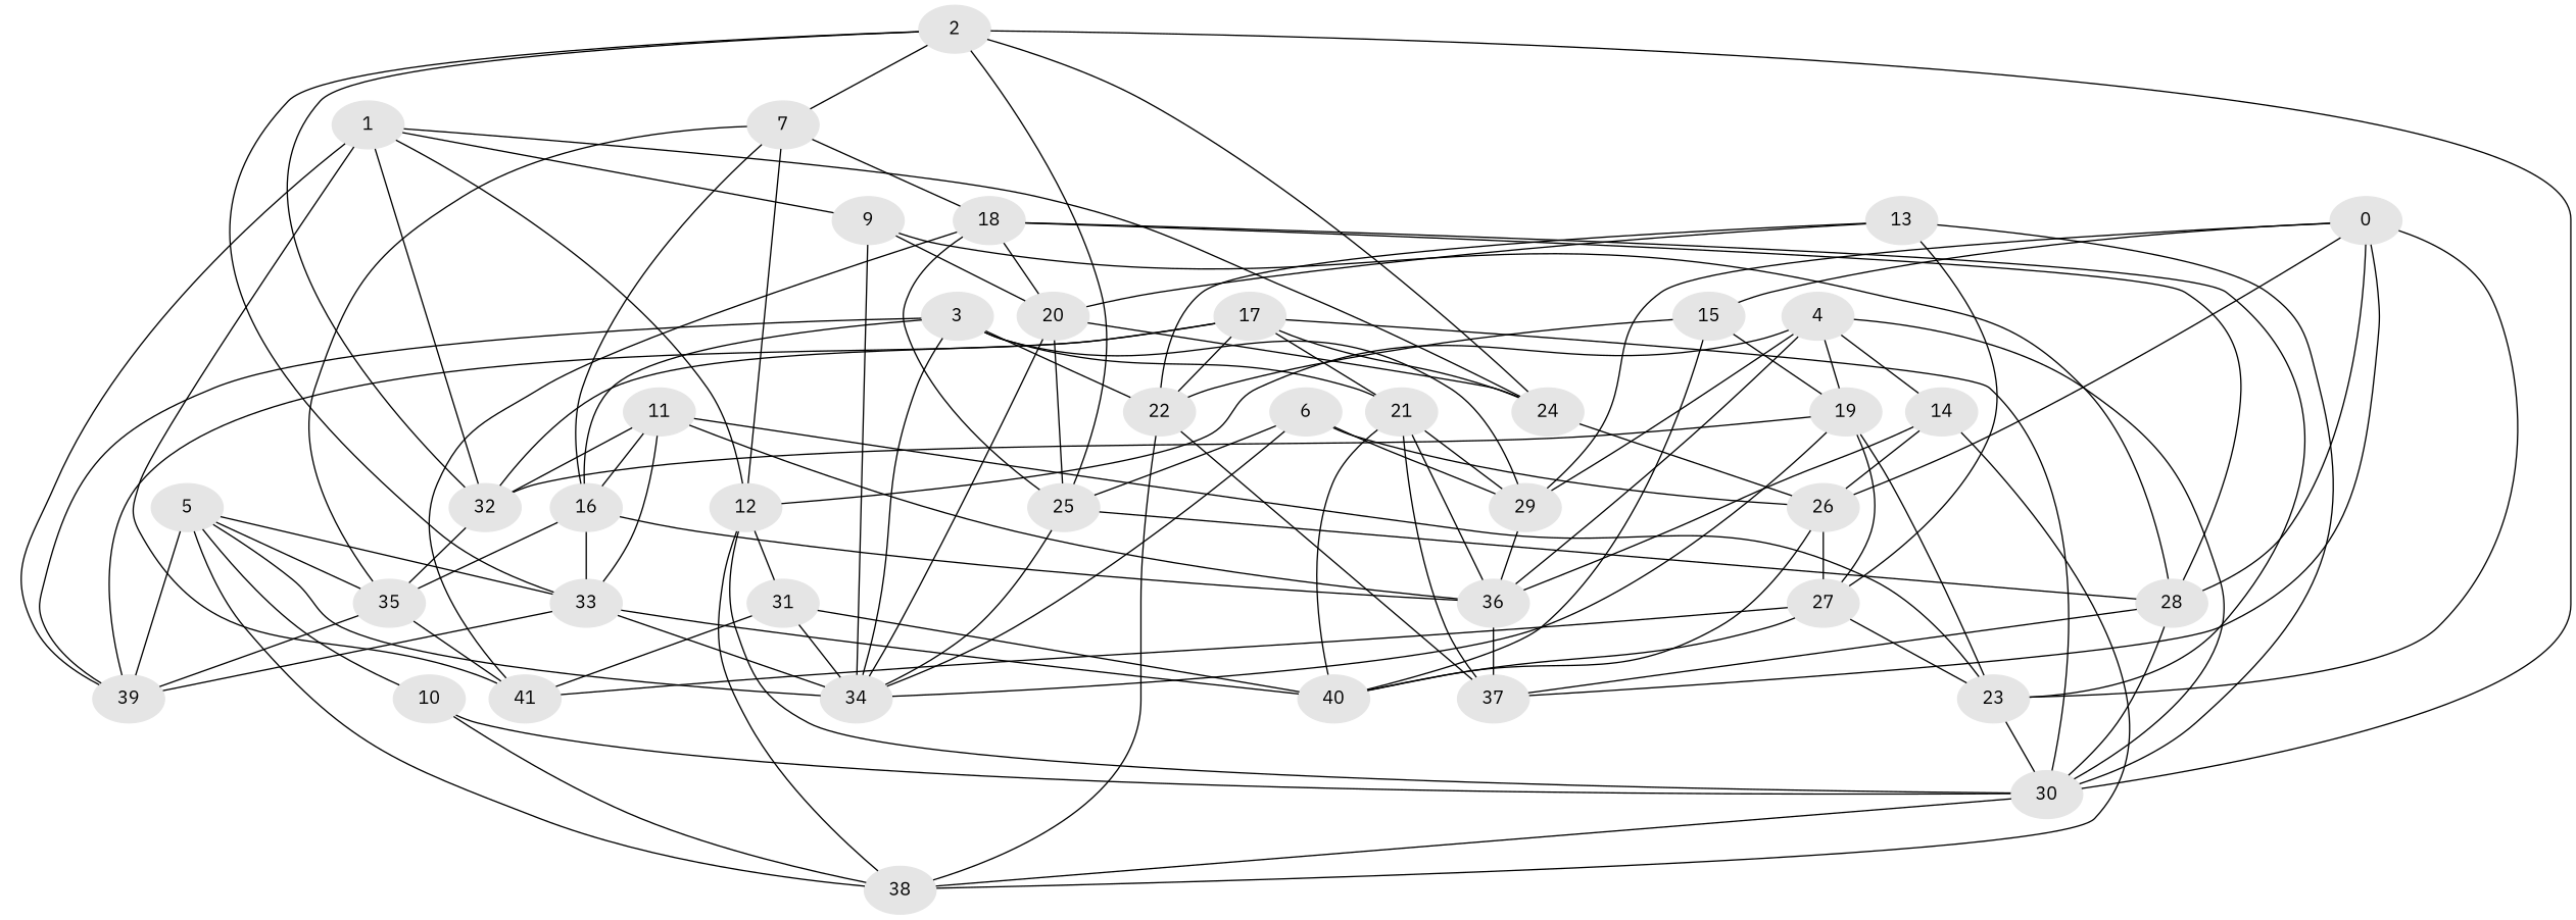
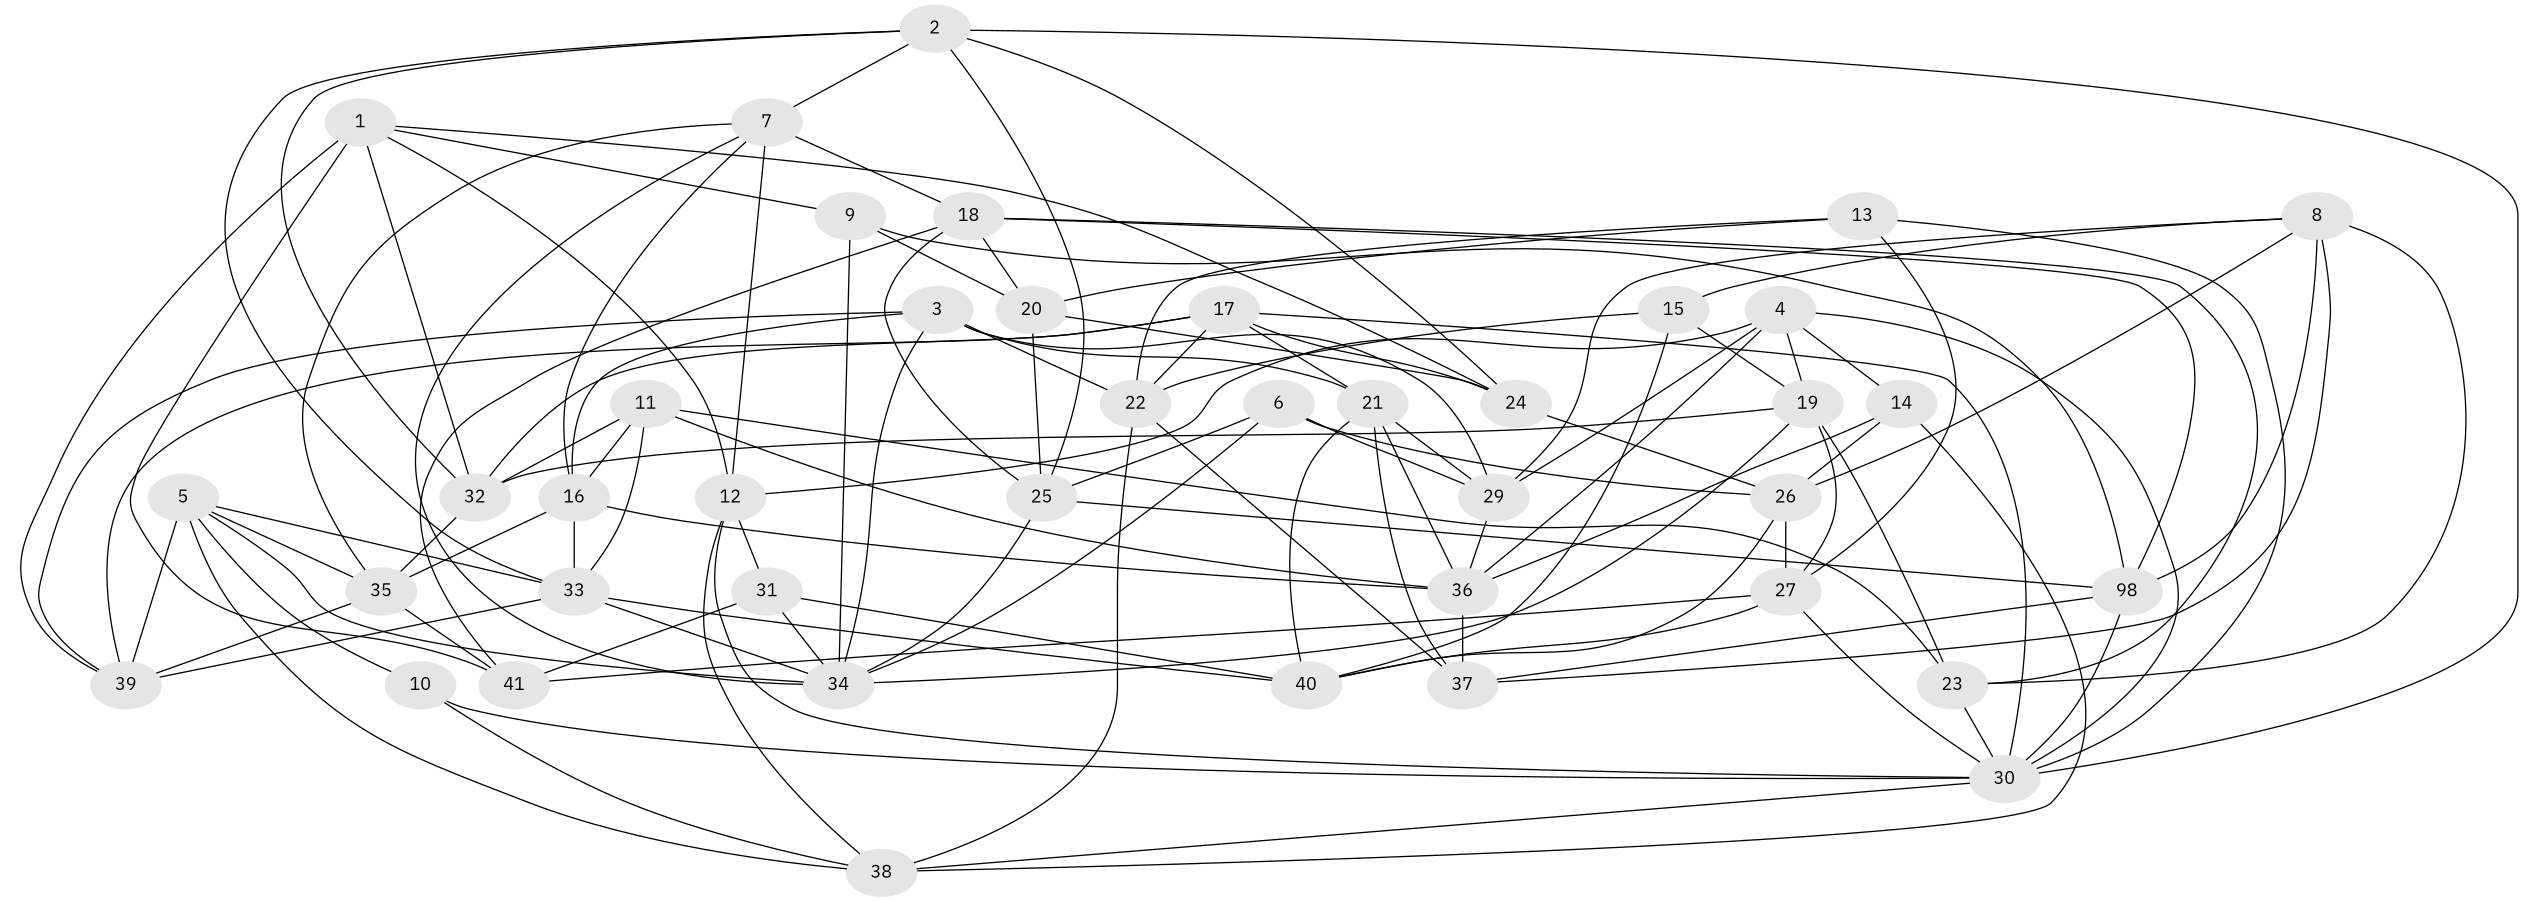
  graph {
    fontname="IBM Plex Sans"
    node [color=gray90 fontname="IBM Plex Sans" style=filled]
    edge [fontname="IBM Plex Sans" weight=1.0]
    1
    9
    12
    24
    32
    39
    41
    34
-   28
+   28 [label=98]
    20
    30
    38
    31
    26
    35
    2
    7
    25
    33
    16
    18
    40
    3
    21
    22
    29
    36
    37
    4
    14
    19
    23
    27
    5
    10
    6
-   8 [label=0]
+   8
    15
    11
    13
    17
    1 -- 9
    1 -- 12
    1 -- 24
    1 -- 32
    1 -- 39
    1 -- 41
    9 -- 34
    9 -- 28
    9 -- 20
    12 -- 30
    12 -- 38
    12 -- 31
    24 -- 26
    32 -- 35
    28 -- 30
    28 -- 37
    20 -- 24
-   20 -- 34
+   7 -- 34
    20 -- 25
    30 -- 38
    31 -- 41
    31 -- 34
    31 -- 40
    26 -- 40
    26 -- 27
    35 -- 39
    35 -- 41
    2 -- 24 [weight=2.0]
    2 -- 32
    2 -- 30
    2 -- 7 [weight=2.0]
    2 -- 25
    2 -- 33
    7 -- 12
    7 -- 35
    7 -- 16
    7 -- 18
    25 -- 34
    25 -- 28
    33 -- 39
    33 -- 34 [weight=2.0]
    33 -- 40
    16 -- 35
    16 -- 33
    16 -- 36
    18 -- 41
    18 -- 28
    18 -- 20
    18 -- 25
    18 -- 23
    3 -- 39
    3 -- 34
    3 -- 16
    3 -- 21
    3 -- 22
    3 -- 29
    21 -- 40
    21 -- 29
    21 -- 36
    21 -- 37
    22 -- 38
    22 -- 37
    29 -- 36
    36 -- 37
    4 -- 12
    4 -- 30
    4 -- 29
    4 -- 36
    4 -- 14
    4 -- 19
    14 -- 38
    14 -- 26
    14 -- 36
    19 -- 32
    19 -- 34
    19 -- 23
    19 -- 27
    23 -- 30
    27 -- 41
-   27 -- 23
+   27 -- 30
    27 -- 40
    5 -- 39
    5 -- 34
    5 -- 38
    5 -- 35
    5 -- 33
    5 -- 10
    10 -- 30
    10 -- 38
    6 -- 34
    6 -- 26
    6 -- 25
    6 -- 29
    8 -- 28
    8 -- 26
    8 -- 29
    8 -- 37
    8 -- 23
    8 -- 15
    15 -- 40
    15 -- 22
    15 -- 19
    11 -- 32
    11 -- 33
    11 -- 16
    11 -- 36
    11 -- 23
    13 -- 20
    13 -- 30
    13 -- 22
    13 -- 27
    17 -- 24
    17 -- 32
    17 -- 39
    17 -- 30
    17 -- 21
    17 -- 22
  }
